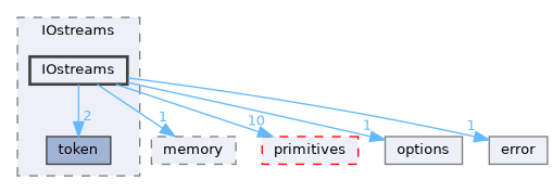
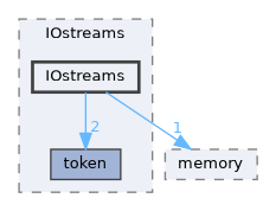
  digraph {
    compound=true
    node [color=grey50 fillcolor="#edf0f7" fontname=Helvetica fontsize=10 shape=box style=filled]
    edge [color=steelblue1 fontcolor=steelblue1 fontname=Helvetica fontsize=10 headlabel=1 labeldistance=1.5 labelfontname=Helvetica labelfontsize=10]
    n1 [color=grey25 fillcolor="#a2b4d6" height=0.2 label=token width=0.4]
    n2 [color=grey25 height=0.2 label=IOstreams style="filled,bold" width=0.4]
    n3 [height=0.2 label=memory style="filled,dashed" width=0.4]
-   n4 [color=red height=0.2 label=primitives style="filled,dashed" width=0.4]
-   n5 [height=0.2 label=options width=0.4]
-   n6 [height=0.2 label=error width=0.4]
    subgraph cluster_1 {
      bgcolor="#edf0f7"
      fontname=Helvetica
      fontsize=10
      label=IOstreams
      pencolor=grey50
      style="filled,dashed"
      n1
      n2
    }
    n2 -> n1 [headlabel=2]
    n2 -> n3
-   n2 -> n4 [headlabel=10]
-   n2 -> n5
-   n2 -> n6
  }
